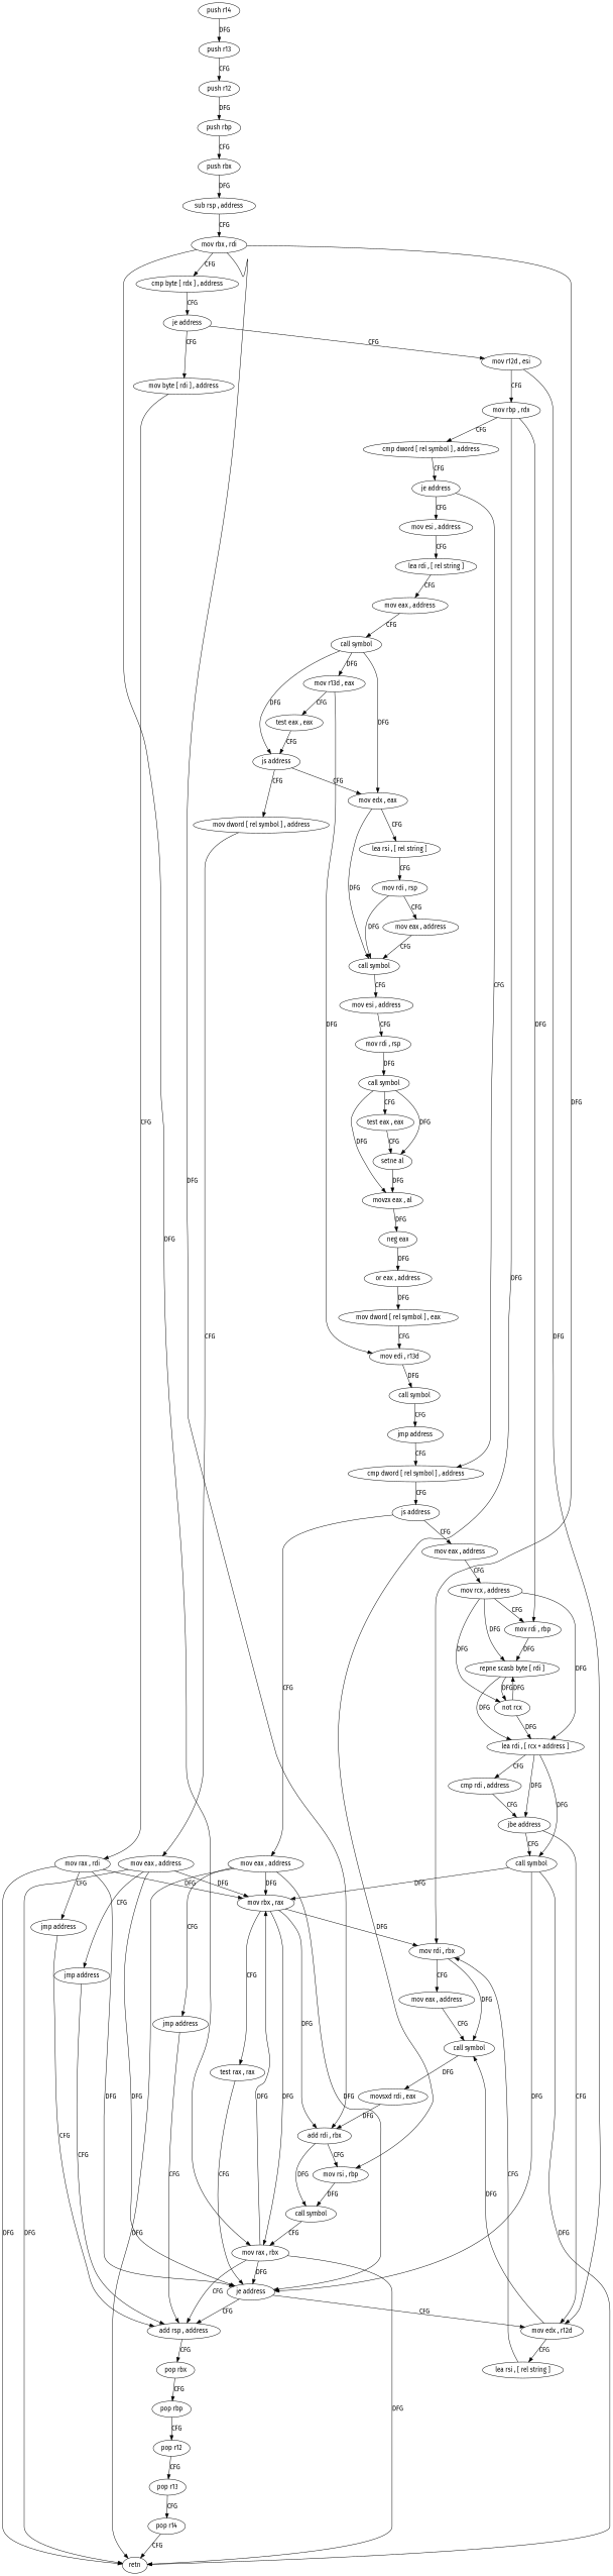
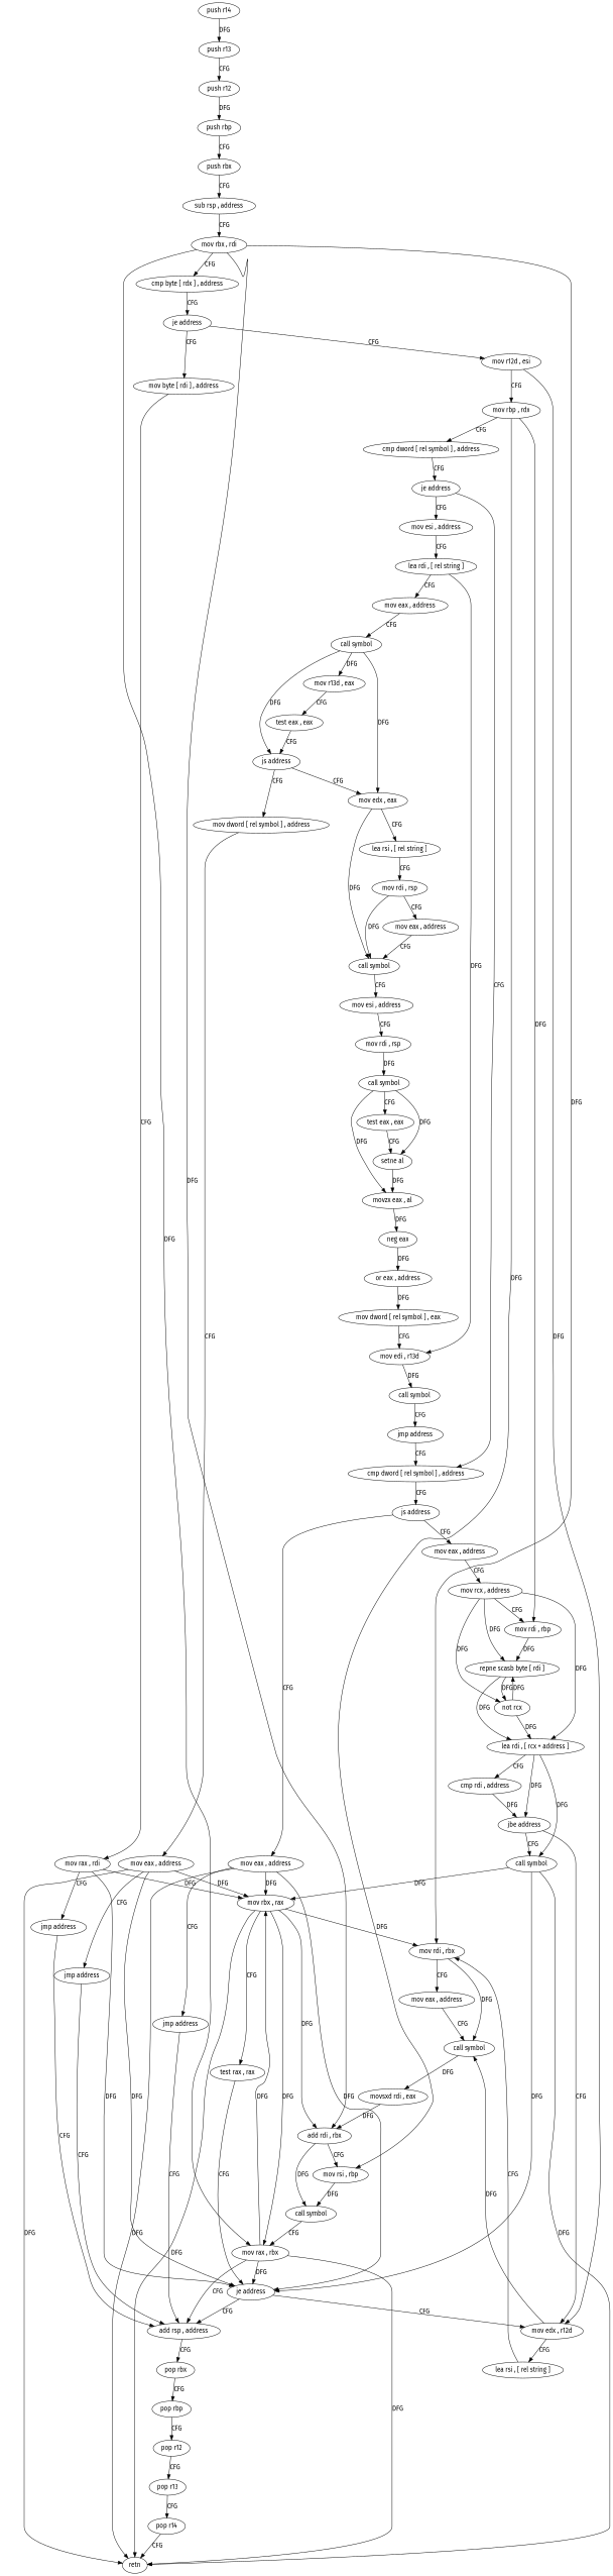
  digraph {
    fontname="Fira Sans"
    node [fontname="Fira Sans"]
    edge [fontname="Fira Sans"]
    n1 [label="push r14"]
    n2 [label="push r13"]
    n3 [label="push r12"]
    n4 [label="push rbp"]
    n5 [label="push rbx"]
    n6 [label="sub rsp , address"]
    n7 [label="mov rbx , rdi"]
    n8 [label="cmp byte [ rdx ] , address"]
    n9 [label="mov rdi , rbx"]
    n10 [label="add rdi , rbx"]
    n11 [label="mov rax , rbx"]
    n12 [label="je address"]
    n13 [label="call symbol"]
    n14 [label="mov eax , address"]
    n15 [label="mov rsi , rbp"]
    n16 [label="call symbol"]
    n17 [label=retn]
    n18 [label="mov rbx , rax"]
    n19 [label="je address"]
    n20 [label="add rsp , address"]
    n21 [label="mov byte [ rdi ] , address"]
    n22 [label="mov r12d , esi"]
    n23 [label="mov rax , rdi"]
    n24 [label="mov rbp , rdx"]
    n25 [label="mov edx , r12d"]
    n26 [label="jmp address"]
    n27 [label="cmp dword [ rel symbol ] , address"]
    n28 [label="mov rdi , rbp"]
    n29 [label="lea rsi , [ rel string ]"]
    n30 [label="test rax , rax"]
    n31 [label="pop rbx"]
    n32 [label="pop rbp"]
    n33 [label="je address"]
    n34 [label="repne scasb byte [ rdi ]"]
    n35 [label="mov esi , address"]
    n36 [label="cmp dword [ rel symbol ] , address"]
    n37 [label="lea rdi , [ rel string ]"]
    n38 [label="js address"]
    n39 [label="mov eax , address"]
    n40 [label="mov eax , address"]
    n41 [label="mov eax , address"]
    n42 [label="pop r12"]
    n43 [label="pop r13"]
    n44 [label="pop r14"]
    n45 [label="call symbol"]
    n46 [label="mov r13d , eax"]
    n47 [label="js address"]
    n48 [label="mov edx , eax"]
    n49 [label="test eax , eax"]
    n50 [label="mov edi , r13d"]
    n51 [label="mov dword [ rel symbol ] , address"]
    n52 [label="lea rsi , [ rel string ]"]
    n53 [label="call symbol"]
    n54 [label="call symbol"]
    n55 [label="mov eax , address"]
    n56 [label="jmp address"]
    n57 [label="mov rdi , rsp"]
    n58 [label="mov esi , address"]
    n59 [label="jmp address"]
    n60 [label="mov rcx , address"]
    n61 [label="not rcx"]
    n62 [label="lea rdi , [ rcx + address ]"]
    n63 [label="mov eax , address"]
    n64 [label="mov rdi , rsp"]
    n65 [label="call symbol"]
    n66 [label="test eax , eax"]
    n67 [label="setne al"]
    n68 [label="movzx eax , al"]
    n69 [label="neg eax"]
    n70 [label="or eax , address"]
    n71 [label="mov dword [ rel symbol ] , eax"]
    n72 [label="jmp address"]
    n73 [label="cmp rdi , address"]
    n74 [label="jbe address"]
    n75 [label="call symbol"]
    n76 [label="movsxd rdi , eax"]
    n1 -> n2 [label=DFG]
    n2 -> n3 [label=CFG]
    n3 -> n4 [label=DFG]
    n4 -> n5 [label=CFG]
-   n5 -> n6 [label=DFG]
+   n5 -> n6 [label=CFG]
    n6 -> n7 [label=CFG]
    n7 -> n8 [label=CFG]
    n7 -> n9 [label=DFG]
    n7 -> n10 [label=DFG]
    n7 -> n11 [label=DFG]
    n8 -> n12 [label=CFG]
    n9 -> n13 [label=DFG]
    n9 -> n14 [label=CFG]
    n10 -> n15 [label=CFG]
    n10 -> n16 [label=DFG]
    n11 -> n17 [label=DFG]
    n11 -> n18 [label=DFG]
    n11 -> n19 [label=DFG]
    n11 -> n20 [label=CFG]
    n12 -> n21 [label=CFG]
    n12 -> n22 [label=CFG]
    n13 -> n76 [label=DFG]
    n14 -> n13 [label=CFG]
    n15 -> n16 [label=DFG]
    n16 -> n11 [label=CFG]
    n18 -> n9 [label=DFG]
    n18 -> n10 [label=DFG]
    n18 -> n11 [label=DFG]
    n18 -> n30 [label=CFG]
    n19 -> n20 [label=CFG]
    n19 -> n25 [label=CFG]
    n20 -> n31 [label=CFG]
    n21 -> n23 [label=CFG]
    n22 -> n24 [label=CFG]
    n22 -> n25 [label=DFG]
-   n23 -> n17 [label=DFG]
+   n18 -> n17 [label=DFG]
    n23 -> n18 [label=DFG]
    n23 -> n19 [label=DFG]
    n23 -> n26 [label=CFG]
    n24 -> n15 [label=DFG]
    n24 -> n27 [label=CFG]
    n24 -> n28 [label=DFG]
    n25 -> n13 [label=DFG]
    n25 -> n29 [label=CFG]
    n26 -> n20 [label=CFG]
    n27 -> n33 [label=CFG]
    n28 -> n34 [label=DFG]
    n29 -> n9 [label=CFG]
    n30 -> n19 [label=CFG]
    n31 -> n32 [label=CFG]
    n32 -> n42 [label=CFG]
    n33 -> n35 [label=CFG]
    n33 -> n36 [label=CFG]
    n34 -> n61 [label=DFG]
    n34 -> n62 [label=DFG]
    n35 -> n37 [label=CFG]
    n36 -> n38 [label=CFG]
    n37 -> n39 [label=CFG]
    n38 -> n40 [label=CFG]
    n38 -> n41 [label=CFG]
    n39 -> n45 [label=CFG]
    n40 -> n17 [label=DFG]
    n40 -> n18 [label=DFG]
    n40 -> n19 [label=DFG]
    n40 -> n59 [label=CFG]
    n41 -> n60 [label=CFG]
    n42 -> n43 [label=CFG]
    n43 -> n44 [label=CFG]
    n44 -> n17 [label=CFG]
    n45 -> n46 [label=DFG]
    n45 -> n47 [label=DFG]
    n45 -> n48 [label=DFG]
    n46 -> n49 [label=CFG]
-   n46 -> n50 [label=DFG]
+   n37 -> n50 [label=DFG]
    n47 -> n48 [label=CFG]
    n47 -> n51 [label=CFG]
    n48 -> n52 [label=CFG]
    n48 -> n53 [label=DFG]
    n49 -> n47 [label=CFG]
    n50 -> n54 [label=DFG]
    n51 -> n55 [label=CFG]
    n52 -> n57 [label=CFG]
    n53 -> n58 [label=CFG]
    n54 -> n72 [label=CFG]
    n55 -> n17 [label=DFG]
    n55 -> n18 [label=DFG]
    n55 -> n19 [label=DFG]
    n55 -> n56 [label=CFG]
    n56 -> n20 [label=CFG]
    n57 -> n53 [label=DFG]
    n57 -> n63 [label=CFG]
    n58 -> n64 [label=CFG]
    n59 -> n20 [label=CFG]
    n60 -> n28 [label=CFG]
    n60 -> n34 [label=DFG]
    n60 -> n61 [label=DFG]
    n60 -> n62 [label=DFG]
    n61 -> n34 [label=DFG]
    n61 -> n62 [label=DFG]
    n62 -> n73 [label=CFG]
    n62 -> n74 [label=DFG]
    n62 -> n75 [label=DFG]
    n63 -> n53 [label=CFG]
    n64 -> n65 [label=DFG]
    n65 -> n66 [label=CFG]
    n65 -> n67 [label=DFG]
    n65 -> n68 [label=DFG]
    n66 -> n67 [label=CFG]
    n67 -> n68 [label=DFG]
    n68 -> n69 [label=DFG]
    n69 -> n70 [label=DFG]
    n70 -> n71 [label=DFG]
    n71 -> n50 [label=CFG]
    n72 -> n36 [label=CFG]
-   n73 -> n74 [label=CFG]
+   n73 -> n74 [label=DFG]
    n74 -> n25 [label=CFG]
    n74 -> n75 [label=CFG]
    n75 -> n17 [label=DFG]
    n75 -> n18 [label=DFG]
    n75 -> n19 [label=DFG]
    n76 -> n10 [label=DFG]
  }
